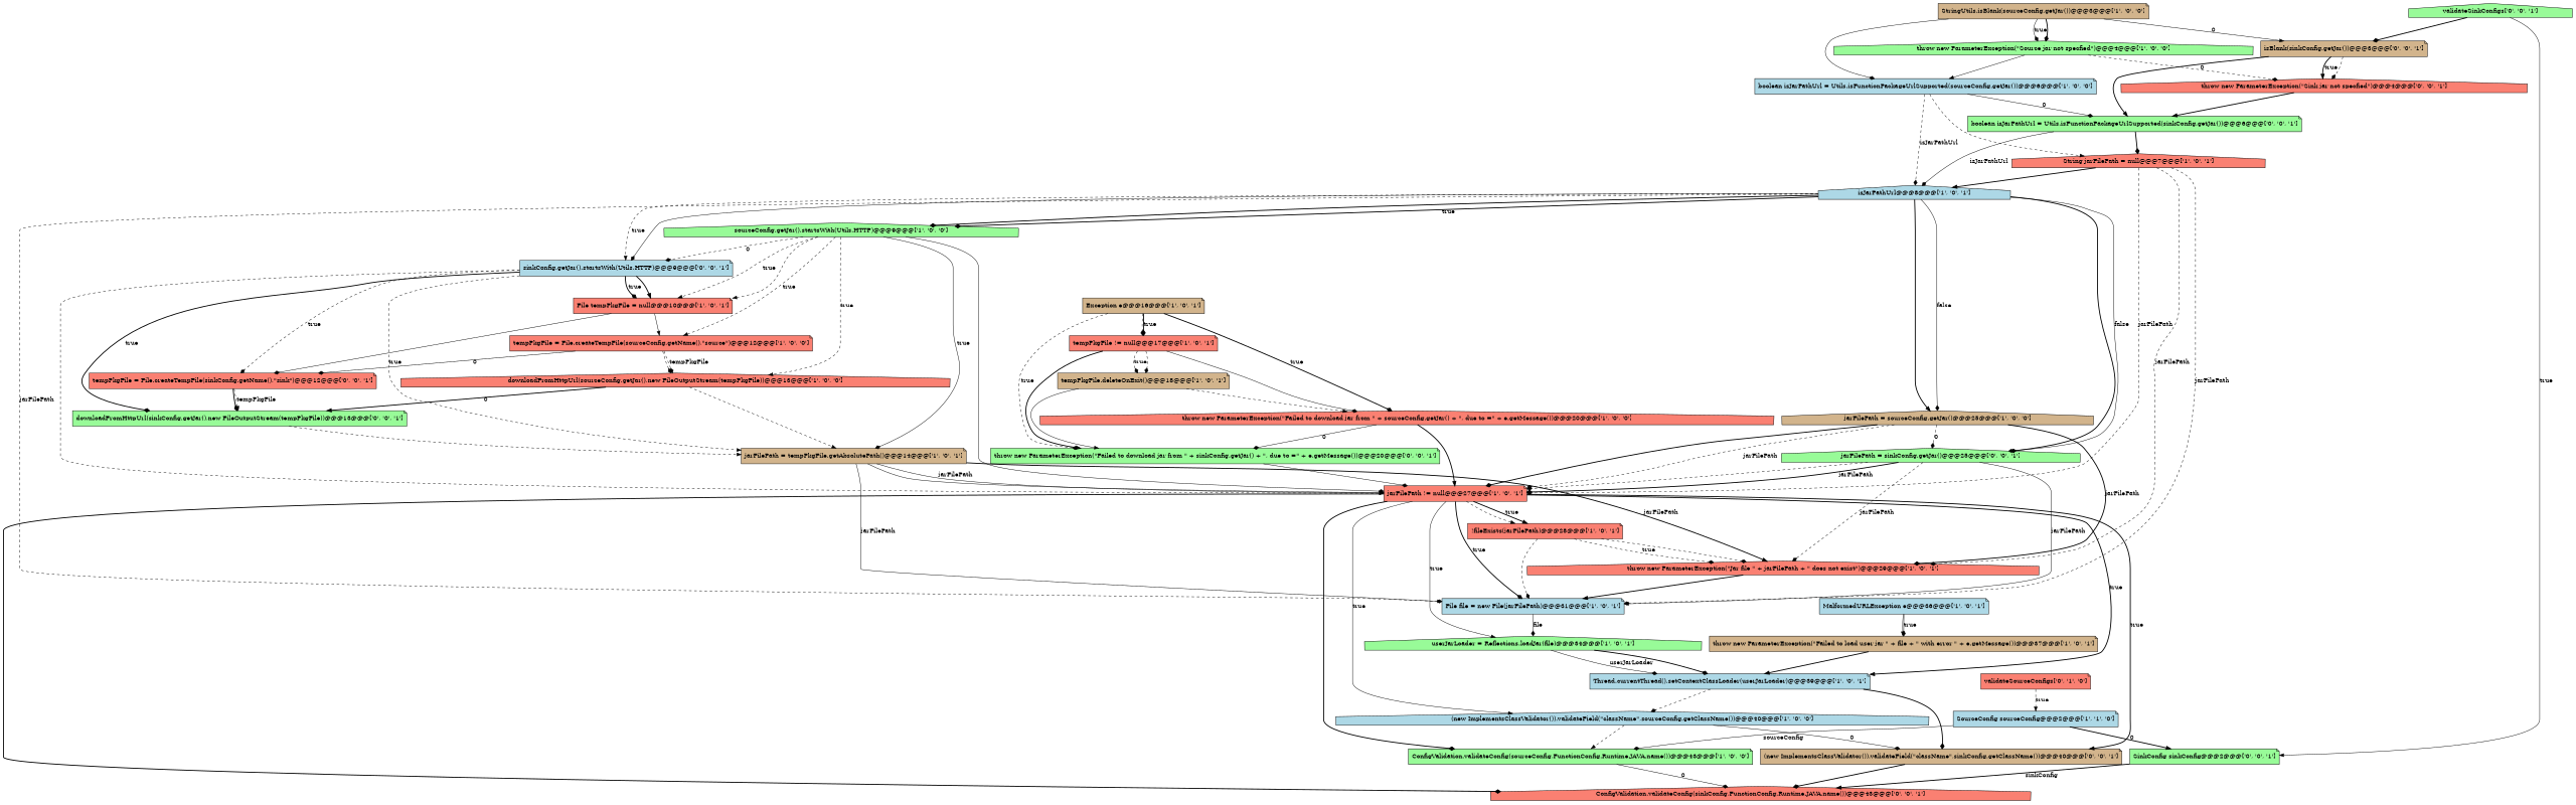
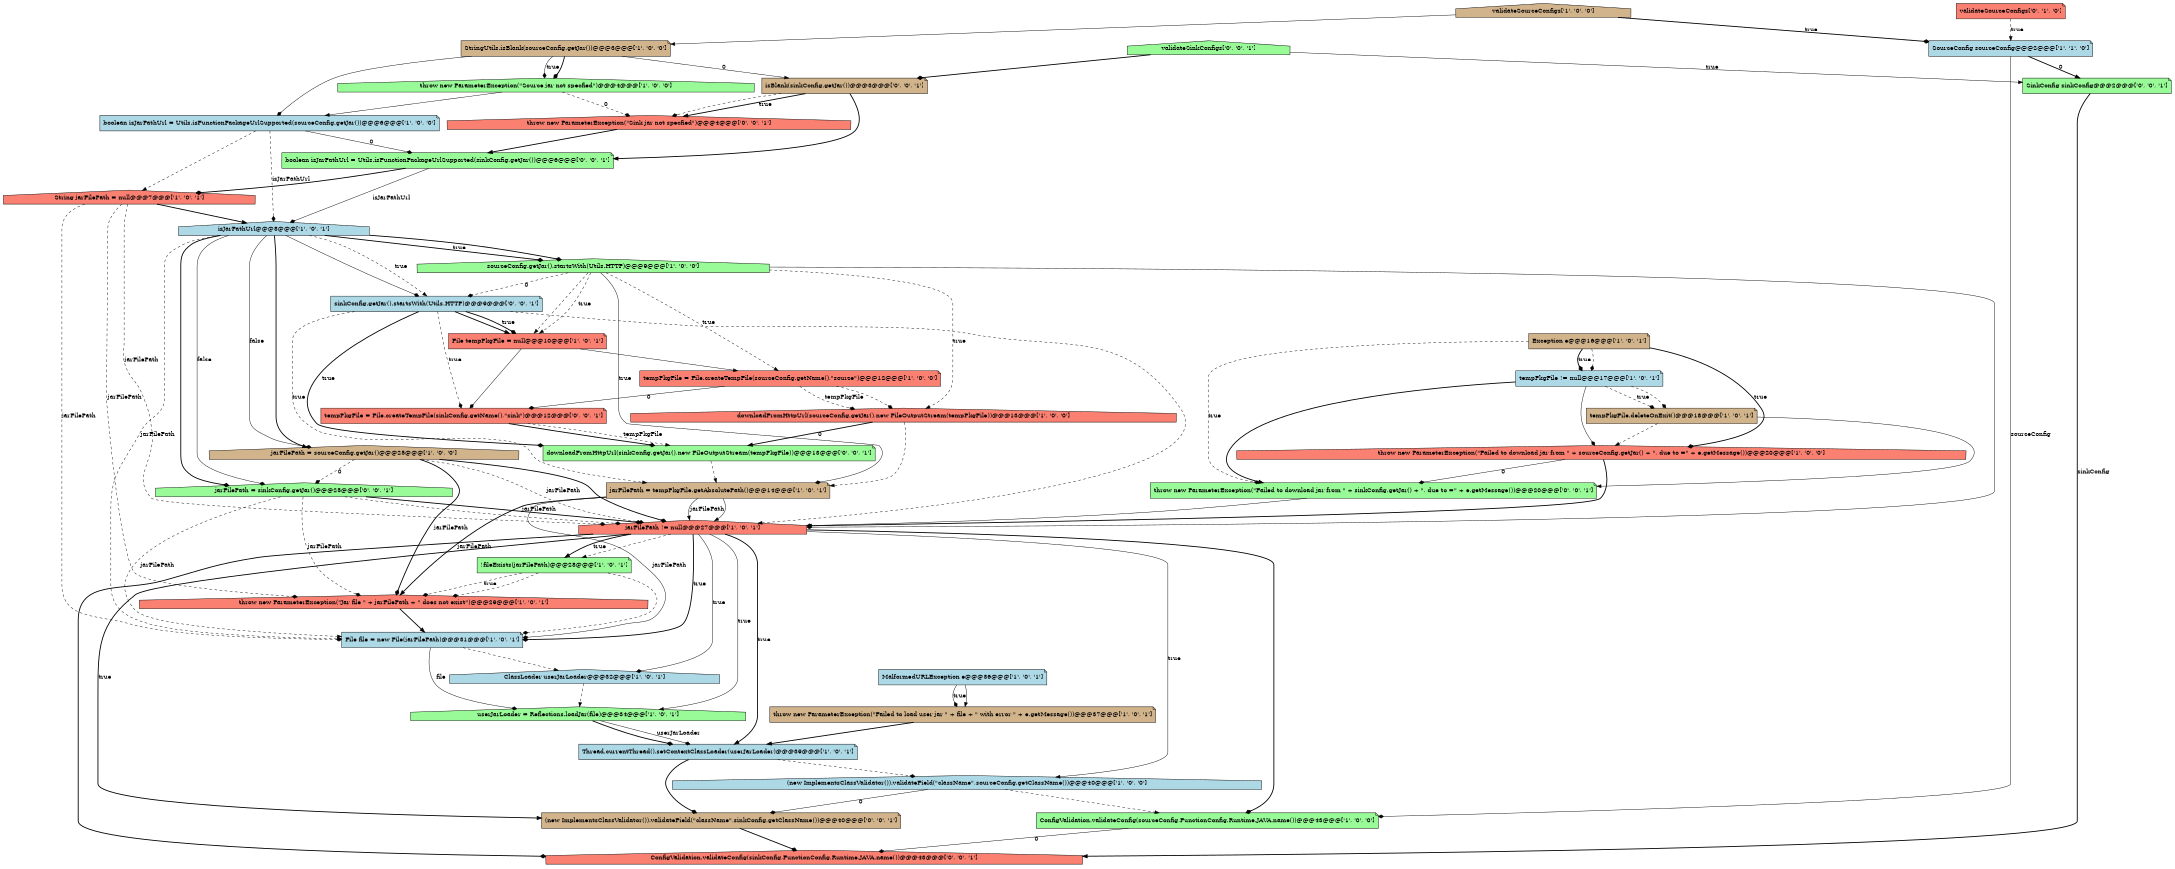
  digraph {
    node [fillcolor=salmon shape=note style=filled]
    edge [arrowhead=diamond style=dashed]
    n1 [fillcolor=tan label="Exception e@@@16@@@['1', '0', '1']"]
    n2 [label="throw new ParameterException(\"Failed to download jar from \" + sourceConfig.getJar() + \", due to =\" + e.getMessage())@@@20@@@['1', '0', '0']" shape=house]
    n3 [fillcolor=palegreen label="throw new ParameterException(\"Failed to download jar from \" + sinkConfig.getJar() + \", due to =\" + e.getMessage())@@@20@@@['0', '0', '1']"]
-   n4 [label="tempPkgFile != null@@@17@@@['1', '0', '1']"]
-   n5 [label="jarFilePath != null@@@27@@@['1', '0', '1']"]
+   n4 [fillcolor=lightblue label="tempPkgFile != null@@@17@@@['1', '0', '1']"]
+   n5 [label="jarFilePath != null@@@27@@@['1', '0', '1']" shape=house]
    n6 [fillcolor=tan label="tempPkgFile.deleteOnExit()@@@18@@@['1', '0', '1']"]
    n7 [fillcolor=tan label="jarFilePath = tempPkgFile.getAbsolutePath()@@@14@@@['1', '0', '1']"]
    n8 [label="throw new ParameterException(\"Jar file \" + jarFilePath + \" does not exist\")@@@29@@@['1', '0', '1']" shape=house]
    n9 [fillcolor=lightblue label="File file = new File(jarFilePath)@@@31@@@['1', '0', '1']"]
    n10 [fillcolor=palegreen label="userJarLoader = Reflections.loadJar(file)@@@34@@@['1', '0', '1']" shape=house]
-   n12 [label="!fileExists(jarFilePath)@@@28@@@['1', '0', '1']"]
+   n11 [fillcolor=lightblue label="ClassLoader userJarLoader@@@32@@@['1', '0', '1']" shape=house]
+   n12 [fillcolor=palegreen label="!fileExists(jarFilePath)@@@28@@@['1', '0', '1']"]
    n13 [label="ConfigValidation.validateConfig(sinkConfig,FunctionConfig.Runtime.JAVA.name())@@@43@@@['0', '0', '1']" shape=house]
    n14 [fillcolor=lightblue label="Thread.currentThread().setContextClassLoader(userJarLoader)@@@39@@@['1', '0', '1']"]
    n15 [fillcolor=lightblue label="(new ImplementsClassValidator()).validateField(\"className\",sourceConfig.getClassName())@@@40@@@['1', '0', '0']" shape=house]
    n16 [fillcolor=tan label="(new ImplementsClassValidator()).validateField(\"className\",sinkConfig.getClassName())@@@40@@@['0', '0', '1']"]
    n17 [fillcolor=palegreen label="ConfigValidation.validateConfig(sourceConfig,FunctionConfig.Runtime.JAVA.name())@@@43@@@['1', '0', '0']"]
    n18 [label="validateSourceConfigs['0', '1', '0']"]
    n19 [fillcolor=lightblue label="SourceConfig sourceConfig@@@2@@@['1', '1', '0']"]
    n20 [fillcolor=palegreen label="SinkConfig sinkConfig@@@2@@@['0', '0', '1']"]
    n21 [fillcolor=tan label="isBlank(sinkConfig.getJar())@@@3@@@['0', '0', '1']"]
    n22 [fillcolor=palegreen label="boolean isJarPathUrl = Utils.isFunctionPackageUrlSupported(sinkConfig.getJar())@@@6@@@['0', '0', '1']"]
    n23 [label="throw new ParameterException(\"Sink jar not specfied\")@@@4@@@['0', '0', '1']" shape=house]
    n24 [label="String jarFilePath = null@@@7@@@['1', '0', '1']" shape=house]
    n25 [fillcolor=lightblue label="isJarPathUrl@@@8@@@['1', '0', '1']" shape=house]
    n26 [fillcolor=lightblue label="sinkConfig.getJar().startsWith(Utils.HTTP)@@@9@@@['0', '0', '1']"]
    n27 [label="tempPkgFile = File.createTempFile(sinkConfig.getName(),\"sink\")@@@12@@@['0', '0', '1']"]
    n28 [fillcolor=palegreen label="downloadFromHttpUrl(sinkConfig.getJar(),new FileOutputStream(tempPkgFile))@@@13@@@['0', '0', '1']"]
    n29 [label="File tempPkgFile = null@@@10@@@['1', '0', '1']"]
    n30 [label="tempPkgFile = File.createTempFile(sourceConfig.getName(),\"source\")@@@12@@@['1', '0', '0']"]
    n31 [fillcolor=tan label="jarFilePath = sourceConfig.getJar()@@@25@@@['1', '0', '0']" shape=house]
    n32 [fillcolor=palegreen label="jarFilePath = sinkConfig.getJar()@@@25@@@['0', '0', '1']" shape=house]
    n33 [fillcolor=palegreen label="sourceConfig.getJar().startsWith(Utils.HTTP)@@@9@@@['1', '0', '0']" shape=house]
    n34 [fillcolor=tan label="StringUtils.isBlank(sourceConfig.getJar())@@@3@@@['1', '0', '0']"]
    n35 [fillcolor=lightblue label="boolean isJarPathUrl = Utils.isFunctionPackageUrlSupported(sourceConfig.getJar())@@@6@@@['1', '0', '0']"]
    n36 [fillcolor=palegreen label="throw new ParameterException(\"Source jar not specfied\")@@@4@@@['1', '0', '0']" shape=house]
    n37 [label="downloadFromHttpUrl(sourceConfig.getJar(),new FileOutputStream(tempPkgFile))@@@13@@@['1', '0', '0']" shape=house]
    n38 [fillcolor=palegreen label="validateSinkConfigs['0', '0', '1']" shape=house]
    n39 [fillcolor=tan label="throw new ParameterException(\"Failed to load user jar \" + file + \" with error \" + e.getMessage())@@@37@@@['1', '0', '1']"]
    n40 [fillcolor=lightblue label="MalformedURLException e@@@36@@@['1', '0', '1']"]
+   n41 [fillcolor=tan label="validateSourceConfigs['1', '0', '0']" shape=house]
    n1 -> n2 [label=true style=bold]
    n1 -> n3 [label=true]
    n1 -> n4
    n1 -> n4 [label=true style=bold]
    n2 -> n3 [label=0 style=solid]
    n2 -> n5 [arrowhead=normal style=bold]
    n3 -> n5 [style=solid]
    n4 -> n2 [style=solid]
    n4 -> n3 [arrowhead=normal style=bold]
    n4 -> n6 [label=true]
    n4 -> n6
    n5 -> n9 [label=true style=bold]
    n5 -> n10 [arrowhead=normal label=true style=solid]
+   n5 -> n11 [label=true style=solid]
    n5 -> n12 [arrowhead=normal label=true style=bold]
    n5 -> n12 [arrowhead=normal]
    n5 -> n13 [style=bold]
    n5 -> n14 [arrowhead=normal label=true style=bold]
    n5 -> n15 [arrowhead=normal label=true style=solid]
    n5 -> n16 [arrowhead=normal label=true style=bold]
    n5 -> n17 [style=bold]
    n6 -> n2 [arrowhead=normal]
    n6 -> n3 [arrowhead=normal style=solid]
    n7 -> n5 [arrowhead=normal label=jarFilePath style=solid]
    n7 -> n5 [arrowhead=normal style=solid]
    n7 -> n8 [arrowhead=normal label=jarFilePath style=bold]
    n7 -> n9 [label=jarFilePath style=solid]
    n8 -> n9 [arrowhead=normal style=bold]
    n9 -> n10 [label=file style=solid]
+   n9 -> n11 [arrowhead=normal]
    n10 -> n14 [label=userJarLoader style=solid]
    n10 -> n14 [style=bold]
+   n11 -> n10 [arrowhead=normal]
    n12 -> n8 [label=true]
    n12 -> n8
    n12 -> n9
    n14 -> n15
    n14 -> n16 [style=bold]
    n15 -> n16 [label=0 style=solid]
    n15 -> n17 [arrowhead=normal]
    n16 -> n13 [style=bold]
    n17 -> n13 [label=0 style=solid]
    n18 -> n19 [arrowhead=normal label=true]
    n19 -> n17 [label=sourceConfig style=solid]
    n19 -> n20 [arrowhead=normal label=0 style=bold]
    n20 -> n13 [arrowhead=normal label=sinkConfig style=bold]
    n21 -> n22 [arrowhead=normal style=bold]
    n21 -> n23 [arrowhead=normal label=true style=bold]
    n21 -> n23
    n22 -> n24 [style=bold]
    n22 -> n25 [label=isJarPathUrl style=solid]
    n23 -> n22 [arrowhead=normal style=bold]
    n24 -> n5 [label=jarFilePath]
    n24 -> n8 [label=jarFilePath]
    n24 -> n9 [label=jarFilePath]
    n24 -> n25 [arrowhead=normal style=bold]
    n25 -> n9 [arrowhead=normal label=jarFilePath]
    n25 -> n26 [arrowhead=normal label=true]
    n25 -> n26 [style=solid]
    n25 -> n31 [label=false style=solid]
    n25 -> n31 [arrowhead=normal style=bold]
    n25 -> n32 [style=bold]
    n25 -> n32 [label=false style=solid]
    n25 -> n33 [label=true style=bold]
    n25 -> n33 [style=bold]
    n26 -> n5 [arrowhead=normal]
    n26 -> n7 [arrowhead=normal label=true]
    n26 -> n27 [label=true]
    n26 -> n28 [label=true style=bold]
    n26 -> n29 [arrowhead=normal style=bold]
    n26 -> n29 [label=true style=bold]
    n27 -> n28 [style=bold]
    n27 -> n28 [arrowhead=normal label=tempPkgFile]
    n28 -> n7 [arrowhead=normal]
    n29 -> n27 [style=solid]
    n29 -> n30 [arrowhead=normal style=solid]
    n30 -> n27 [label=0 style=solid]
    n30 -> n37 [label=tempPkgFile]
    n30 -> n37
    n31 -> n5 [label=jarFilePath]
    n31 -> n5 [style=bold]
    n31 -> n8 [label=jarFilePath style=bold]
    n31 -> n32 [label=0]
    n32 -> n5 [label=jarFilePath style=bold]
    n32 -> n5
    n32 -> n8 [label=jarFilePath]
-   n32 -> n9 [arrowhead=normal label=jarFilePath style=solid]
+   n32 -> n9 [arrowhead=normal label=jarFilePath]
    n33 -> n5 [style=solid]
    n33 -> n7 [label=true style=solid]
    n33 -> n26 [label=0]
    n33 -> n29 [arrowhead=normal]
    n33 -> n29 [arrowhead=normal label=true]
    n33 -> n30 [arrowhead=normal label=true]
    n33 -> n37 [arrowhead=normal label=true]
    n34 -> n21 [arrowhead=normal label=0 style=solid]
    n34 -> n35 [style=solid]
    n34 -> n36 [label=true style=solid]
    n34 -> n36 [style=bold]
    n35 -> n22 [label=0 style=solid]
    n35 -> n24 [arrowhead=normal]
    n35 -> n25 [label=isJarPathUrl]
    n36 -> n23 [label=0]
    n36 -> n35 [arrowhead=normal style=solid]
    n37 -> n7 [arrowhead=normal]
    n37 -> n28 [arrowhead=normal label=0 style=bold]
    n38 -> n20 [arrowhead=normal label=true style=solid]
    n38 -> n21 [style=bold]
    n39 -> n14 [arrowhead=normal style=bold]
    n40 -> n39 [label=true style=solid]
    n40 -> n39 [arrowhead=normal style=solid]
+   n41 -> n19 [label=true style=bold]
+   n41 -> n34 [arrowhead=normal style=solid]
  }
